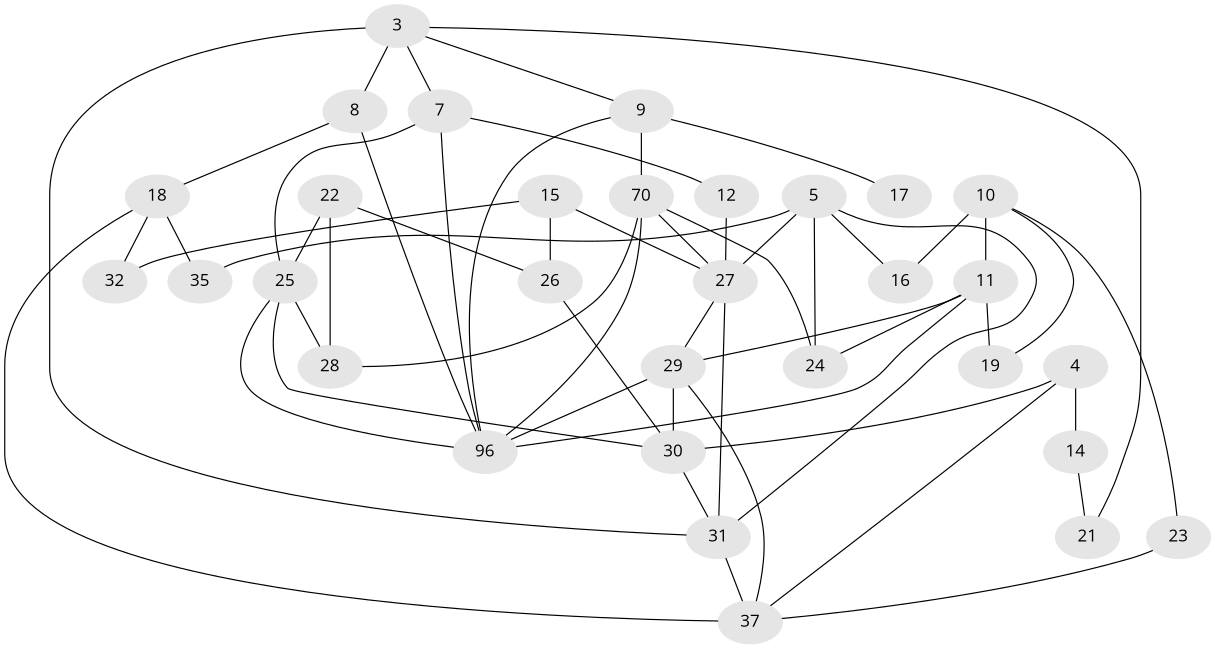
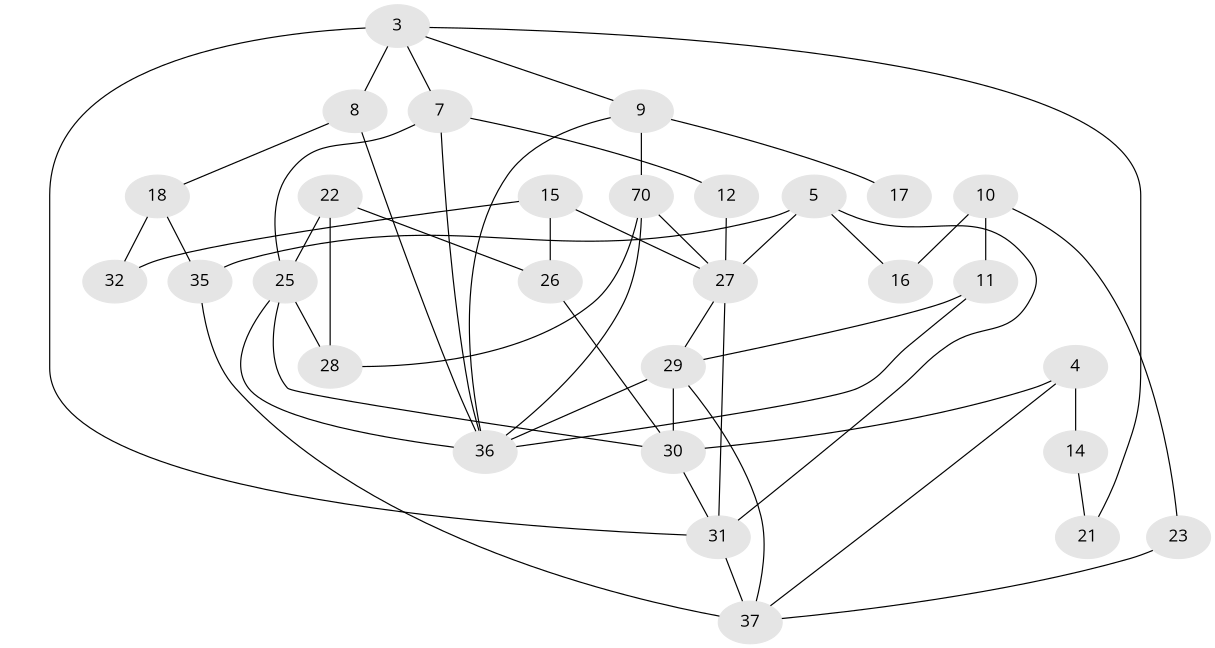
  graph {
    fontname="Open Sans"
    node [color=gray90 fontname="Open Sans" style=filled]
    edge [fontname="Open Sans" weight=1.0]
    3
    7
    8
    9
    21
    31
    12
    25
-   36 [label=96]
+   36
    18
    17
    n12 [label=70]
    37
    4
    14
    30
    5
    16
-   24
    27
    35
    29
    28
    32
    10
    11
-   19
    23
    15
    26
    22
    3 -- 7
    3 -- 8
    3 -- 9
    3 -- 21
    3 -- 31 [weight=2.0]
    7 -- 12
    7 -- 25
    7 -- 36
    8 -- 36
    8 -- 18
    9 -- 36
    9 -- 17
    9 -- n12 [weight=2.0]
    31 -- 37
    12 -- 27
    25 -- 36
    25 -- 30
    25 -- 28
-   18 -- 37
+   35 -- 37
    18 -- 35
    18 -- 32
    n12 -- 36
-   n12 -- 24
    n12 -- 27 [weight=2.0]
    n12 -- 28
    4 -- 37
    4 -- 14
    4 -- 30
    14 -- 21
    30 -- 31
    5 -- 31
    5 -- 16
-   5 -- 24
    5 -- 27
    5 -- 35
    27 -- 31 [weight=2.0]
    27 -- 29
    29 -- 36
    29 -- 37
    29 -- 30
    10 -- 16
    10 -- 11 [weight=2.0]
-   10 -- 19
    10 -- 23
    11 -- 36
-   11 -- 24
    11 -- 29
-   11 -- 19
    23 -- 37
    15 -- 27
    15 -- 32
    15 -- 26
    26 -- 30
    22 -- 25
    22 -- 28
    22 -- 26
  }
